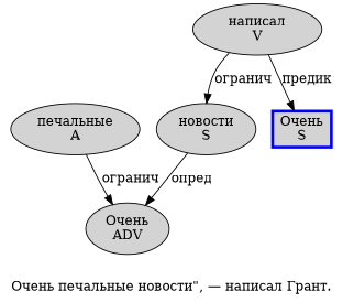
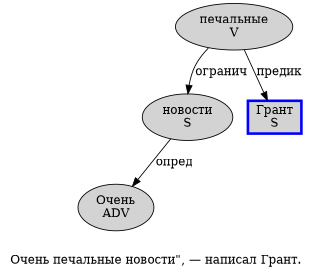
  digraph {
    label="Очень печальные новости\", — написал Грант."
    node [fillcolor=lightgray penwidth=1 shape=ellipse style=filled]
    n1 [label="Очень\nADV"]
-   n2 [label="печальные\nA"]
    n3 [label="новости\nS"]
-   n4 [label="написал\nV"]
-   n5 [color=blue label="Очень\nS" penwidth=3 shape=box]
-   n2 -> n1 [label="огранич"]
+   n4 [label="печальные\nV"]
+   n5 [color=blue label="Грант\nS" penwidth=3 shape=box]
    n3 -> n1 [label="опред"]
    n4 -> n3 [label="огранич"]
    n4 -> n5 [label="предик"]
  }
